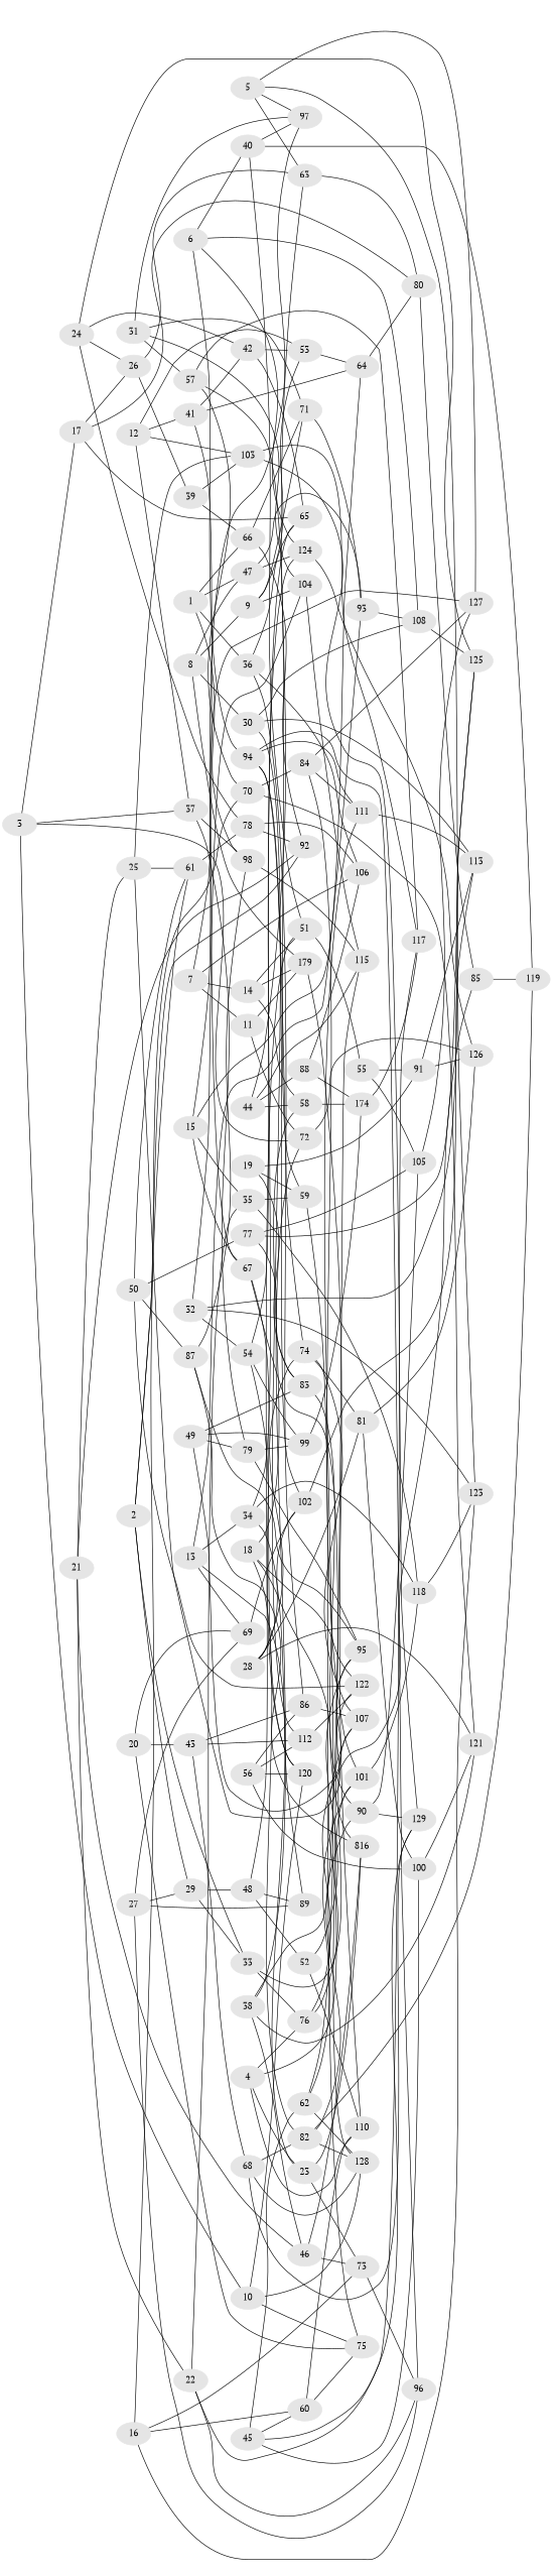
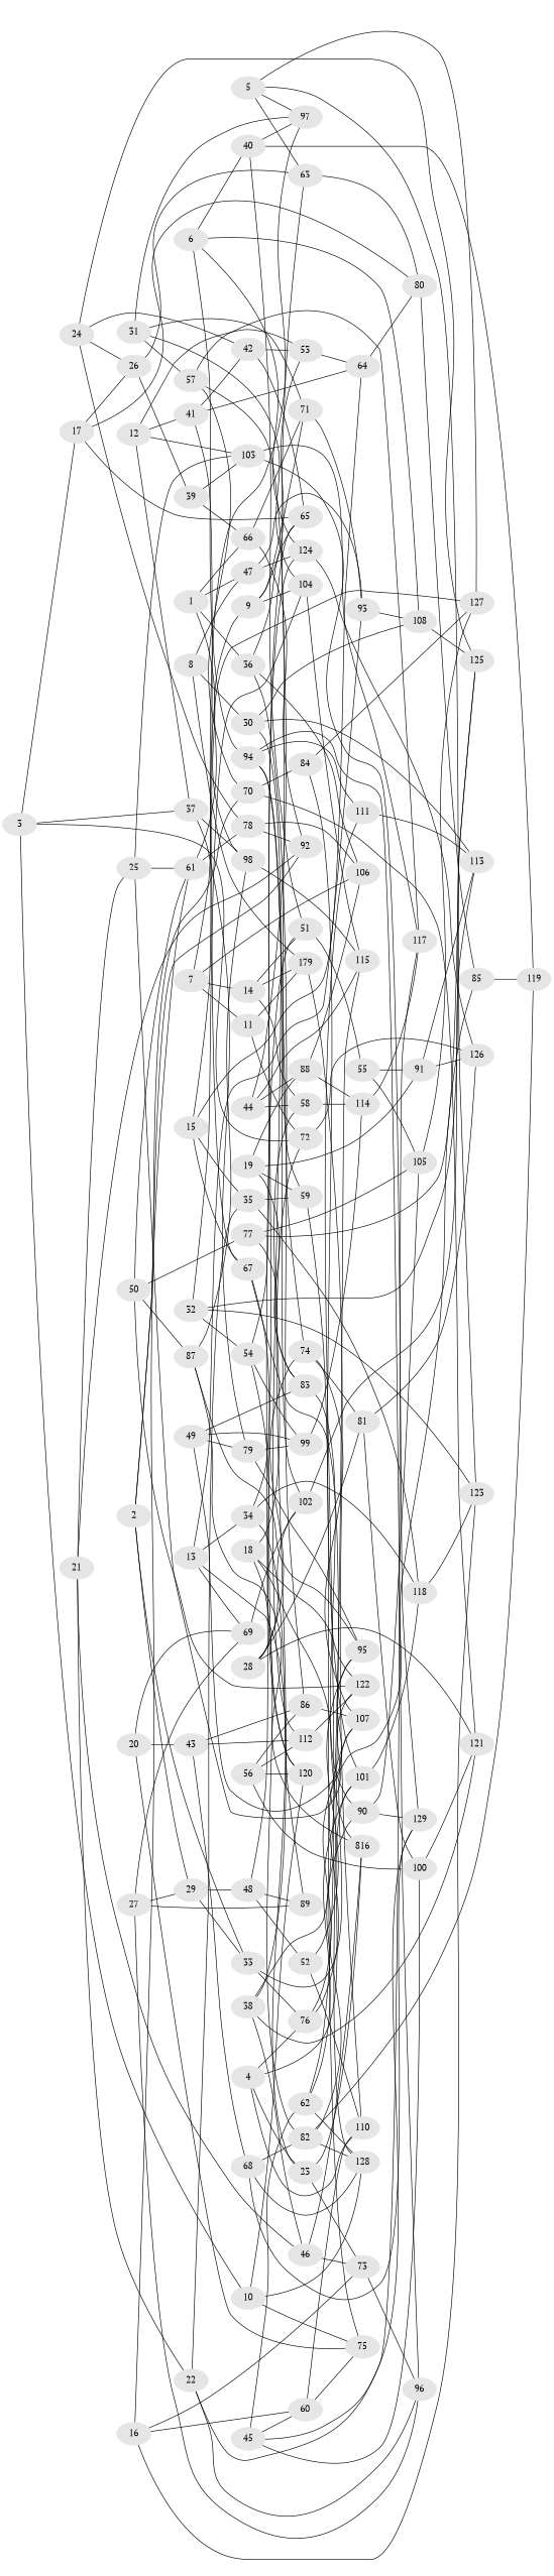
  graph {
    fontname="PT Serif"
    rankdir=LR
    node [color=gray90 fontname="PT Serif" style=filled]
    edge [fontname="PT Serif"]
    1
    36
    47
    66
    98
    106
    65
    86
    124
    93
    92
    71
    115
    2
    29
    33
    70
    48
    76
    107
    121
    84
    3
    10
    17
    37
    72
    75
    120
    128
    26
    80
    79
    126
    4
    23
    101
    110
    73
    n40 [label=816]
    85
    118
    5
    63
    97
    123
    127
    6
    40
    94
    108
    119
    51
    96
    74
    102
    111
    125
    7
    11
    14
    n62 [label=179]
    58
    8
    9
    30
    53
    104
    112
    113
    64
    52
    95
    12
    41
    103
    67
    42
    117
    129
    13
    34
    69
    89
    55
-   114 [label=174]
+   114
    15
    35
    59
    16
    60
    61
    78
    39
    18
    82
    90
    122
    105
    19
    83
    88
    91
    20
    43
    68
    21
    22
    25
    46
    24
    27
    28
    81
    100
    31
    57
    32
    54
    99
    38
    44
    45
    62
    49
    50
    77
    87
    56
    1 -- 36
    1 -- 47
    1 -- 66
    1 -- 98
    36 -- 106
    36 -- 65
    36 -- 86
    47 -- 124
    47 -- 93
    66 -- 92
    66 -- 71
    98 -- 115
    86 -- 107
    124 -- 126
    93 -- 108
    71 -- 93
    2 -- 92
    2 -- 29
    2 -- 33
    2 -- 70
    29 -- 33
    29 -- 48
    33 -- 76
    33 -- 107
    70 -- 121
    70 -- 84
    48 -- 51
    48 -- 52
    48 -- 89
    76 -- 107
    76 -- 85
    84 -- 101
    84 -- 127
-   84 -- 111
    3 -- 10
    3 -- 17
    3 -- 37
    3 -- 72
    10 -- 75
    10 -- 120
    10 -- 128
    17 -- 65
    17 -- 26
    17 -- 80
    37 -- 98
    37 -- 79
    72 -- 126
    26 -- 63
    26 -- 39
    80 -- 85
    79 -- 95
    79 -- 99
    4 -- 76
    4 -- 23
    4 -- 101
    4 -- 110
    23 -- 73
    23 -- n40
    101 -- 118
    73 -- 96
    85 -- 119
    118 -- 123
    5 -- 63
    5 -- 97
    5 -- 123
    5 -- 127
    63 -- 80
    6 -- 124
    6 -- 40
    6 -- 94
    6 -- 108
    40 -- 97
    40 -- 119
    40 -- 51
    94 -- 96
    94 -- 74
    94 -- 102
    94 -- 111
    108 -- 125
    51 -- 55
    74 -- 107
    74 -- 81
    102 -- 113
    111 -- 113
    7 -- 106
    7 -- 127
    7 -- 11
    7 -- 14
    11 -- 72
    11 -- n62
    14 -- 51
    14 -- n62
    14 -- 58
    n62 -- 110
    58 -- 114
    8 -- 47
    8 -- n62
-   8 -- 9
+   61 -- 9
    8 -- 30
    9 -- 71
    9 -- 53
    9 -- 104
    30 -- 108
    30 -- 112
    30 -- 113
    53 -- 64
    104 -- 115
    112 -- 122
    64 -- 80
    52 -- 110
    52 -- 95
    12 -- 37
    12 -- 53
    12 -- 41
    12 -- 103
    41 -- 64
    41 -- 67
    41 -- 42
    103 -- 117
    103 -- 129
    67 -- 120
    67 -- 128
    42 -- 65
    42 -- 53
    13 -- 93
    13 -- 23
    13 -- 34
    13 -- 69
    34 -- 124
    34 -- 118
    34 -- 89
    69 -- 102
    55 -- 105
    55 -- 91
    114 -- 117
    15 -- 97
    15 -- 64
    15 -- 67
    15 -- 35
    35 -- 118
    35 -- 59
    59 -- 75
    16 -- 73
    16 -- 123
    16 -- 60
    16 -- 61
    60 -- 75
    60 -- 110
    61 -- 78
    78 -- 106
    78 -- 92
    39 -- 66
    39 -- 103
    18 -- 58
    18 -- 82
    18 -- 90
    18 -- 122
    82 -- 128
    82 -- 119
    82 -- 90
    90 -- 129
    90 -- 105
    105 -- 127
    19 -- 59
    19 -- 83
+   19 -- 88
    19 -- 91
    83 -- n40
    88 -- 106
    88 -- 114
    91 -- 126
    91 -- 113
    20 -- 75
    20 -- 69
    20 -- 43
    43 -- 86
    43 -- 112
    43 -- 68
    68 -- 128
    68 -- 129
    68 -- 82
    21 -- 92
    21 -- 22
    21 -- 25
    21 -- 46
    22 -- 96
    22 -- 117
    22 -- 35
    25 -- 103
    25 -- 61
    25 -- 122
    46 -- 73
    46 -- n40
    24 -- 26
    24 -- 125
    24 -- 42
    24 -- 78
    27 -- 29
    27 -- 96
    27 -- 69
    27 -- 89
    28 -- 121
    28 -- 74
    28 -- 102
    28 -- 81
    81 -- 126
    81 -- 100
    100 -- 121
    31 -- 71
    31 -- 97
    31 -- 104
    31 -- 57
    57 -- 70
    57 -- 117
    57 -- 59
    32 -- 123
    32 -- 125
    32 -- 104
    32 -- 54
    54 -- 65
    54 -- 120
    54 -- 99
    99 -- 114
    38 -- 115
    38 -- 121
    38 -- 72
    38 -- 46
    44 -- 115
    44 -- 63
    44 -- 58
    44 -- 88
    45 -- 129
    45 -- 60
    45 -- 100
    45 -- 62
    62 -- 128
    62 -- 101
    62 -- 111
    49 -- 79
    49 -- 95
    49 -- 83
    49 -- 99
    50 -- 61
    50 -- 122
    50 -- 77
    50 -- 87
    77 -- 125
    77 -- 105
    77 -- 83
    87 -- 98
    87 -- n40
    87 -- 95
    56 -- 86
    56 -- 120
    56 -- 112
    56 -- 100
  }
